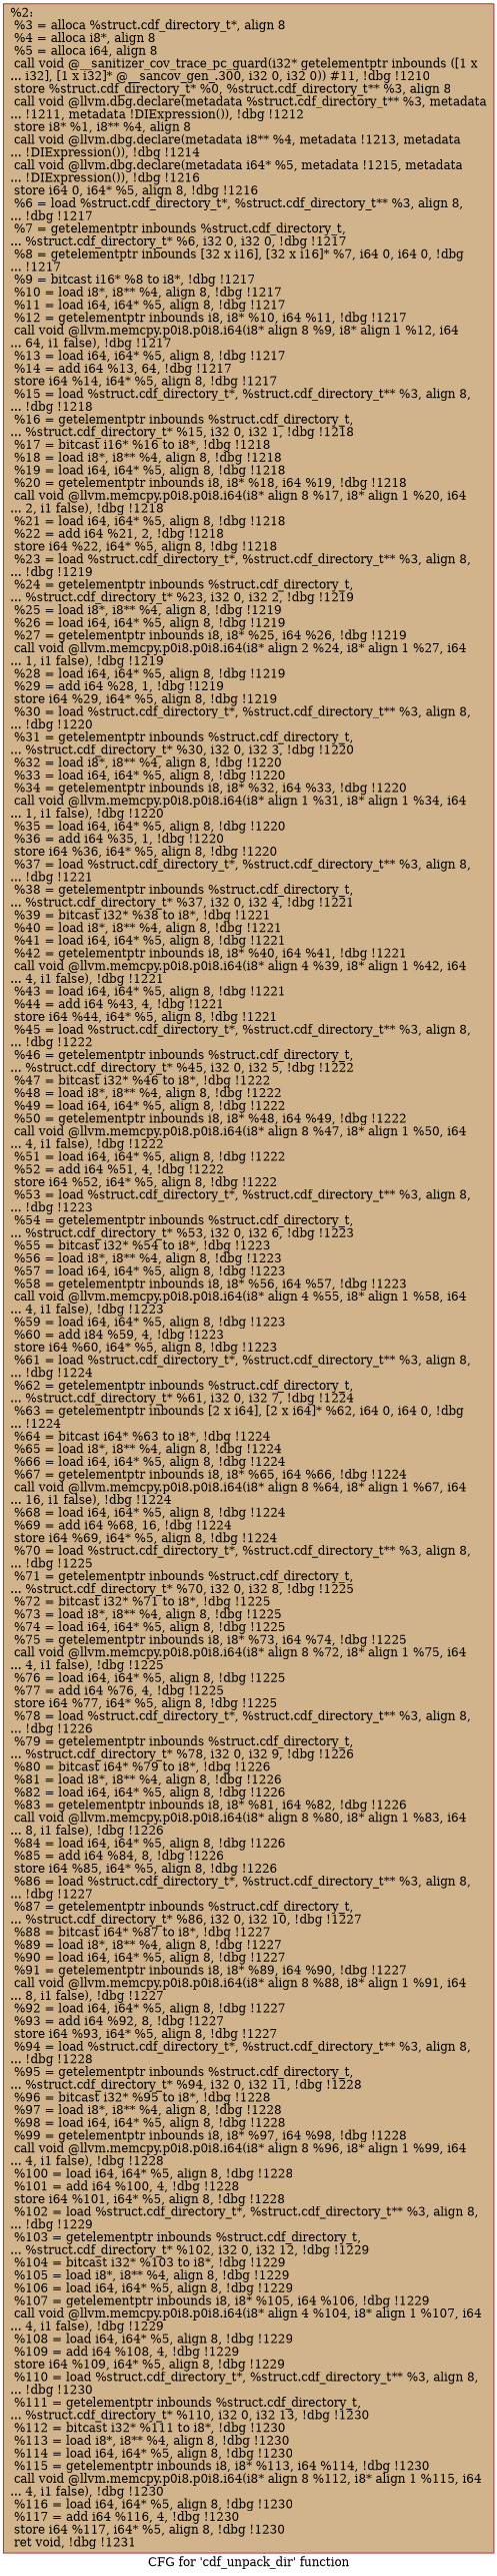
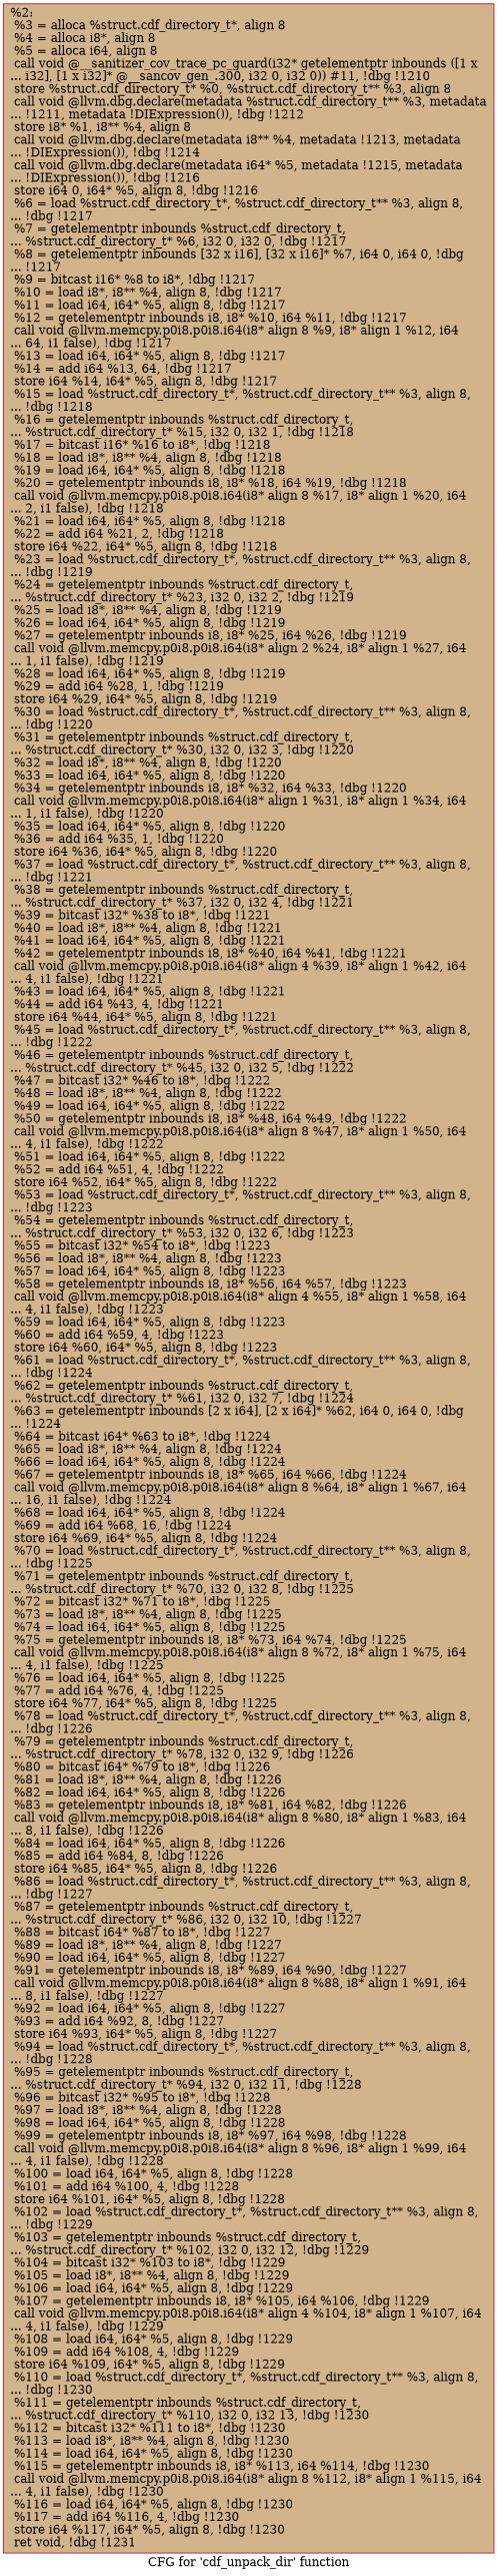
  digraph {
    label="CFG for 'cdf_unpack_dir' function"
-   n1 [color="#b70d28ff" fillcolor=tan label="{%2:\l  %3 = alloca %struct.cdf_directory_t*, align 8\l  %4 = alloca i8*, align 8\l  %5 = alloca i64, align 8\l  call void @__sanitizer_cov_trace_pc_guard(i32* getelementptr inbounds ([1 x\l... i32], [1 x i32]* @__sancov_gen_.300, i32 0, i32 0)) #11, !dbg !1210\l  store %struct.cdf_directory_t* %0, %struct.cdf_directory_t** %3, align 8\l  call void @llvm.dbg.declare(metadata %struct.cdf_directory_t** %3, metadata\l... !1211, metadata !DIExpression()), !dbg !1212\l  store i8* %1, i8** %4, align 8\l  call void @llvm.dbg.declare(metadata i8** %4, metadata !1213, metadata\l... !DIExpression()), !dbg !1214\l  call void @llvm.dbg.declare(metadata i64* %5, metadata !1215, metadata\l... !DIExpression()), !dbg !1216\l  store i64 0, i64* %5, align 8, !dbg !1216\l  %6 = load %struct.cdf_directory_t*, %struct.cdf_directory_t** %3, align 8,\l... !dbg !1217\l  %7 = getelementptr inbounds %struct.cdf_directory_t,\l... %struct.cdf_directory_t* %6, i32 0, i32 0, !dbg !1217\l  %8 = getelementptr inbounds [32 x i16], [32 x i16]* %7, i64 0, i64 0, !dbg\l... !1217\l  %9 = bitcast i16* %8 to i8*, !dbg !1217\l  %10 = load i8*, i8** %4, align 8, !dbg !1217\l  %11 = load i64, i64* %5, align 8, !dbg !1217\l  %12 = getelementptr inbounds i8, i8* %10, i64 %11, !dbg !1217\l  call void @llvm.memcpy.p0i8.p0i8.i64(i8* align 8 %9, i8* align 1 %12, i64\l... 64, i1 false), !dbg !1217\l  %13 = load i64, i64* %5, align 8, !dbg !1217\l  %14 = add i64 %13, 64, !dbg !1217\l  store i64 %14, i64* %5, align 8, !dbg !1217\l  %15 = load %struct.cdf_directory_t*, %struct.cdf_directory_t** %3, align 8,\l... !dbg !1218\l  %16 = getelementptr inbounds %struct.cdf_directory_t,\l... %struct.cdf_directory_t* %15, i32 0, i32 1, !dbg !1218\l  %17 = bitcast i16* %16 to i8*, !dbg !1218\l  %18 = load i8*, i8** %4, align 8, !dbg !1218\l  %19 = load i64, i64* %5, align 8, !dbg !1218\l  %20 = getelementptr inbounds i8, i8* %18, i64 %19, !dbg !1218\l  call void @llvm.memcpy.p0i8.p0i8.i64(i8* align 8 %17, i8* align 1 %20, i64\l... 2, i1 false), !dbg !1218\l  %21 = load i64, i64* %5, align 8, !dbg !1218\l  %22 = add i64 %21, 2, !dbg !1218\l  store i64 %22, i64* %5, align 8, !dbg !1218\l  %23 = load %struct.cdf_directory_t*, %struct.cdf_directory_t** %3, align 8,\l... !dbg !1219\l  %24 = getelementptr inbounds %struct.cdf_directory_t,\l... %struct.cdf_directory_t* %23, i32 0, i32 2, !dbg !1219\l  %25 = load i8*, i8** %4, align 8, !dbg !1219\l  %26 = load i64, i64* %5, align 8, !dbg !1219\l  %27 = getelementptr inbounds i8, i8* %25, i64 %26, !dbg !1219\l  call void @llvm.memcpy.p0i8.p0i8.i64(i8* align 2 %24, i8* align 1 %27, i64\l... 1, i1 false), !dbg !1219\l  %28 = load i64, i64* %5, align 8, !dbg !1219\l  %29 = add i64 %28, 1, !dbg !1219\l  store i64 %29, i64* %5, align 8, !dbg !1219\l  %30 = load %struct.cdf_directory_t*, %struct.cdf_directory_t** %3, align 8,\l... !dbg !1220\l  %31 = getelementptr inbounds %struct.cdf_directory_t,\l... %struct.cdf_directory_t* %30, i32 0, i32 3, !dbg !1220\l  %32 = load i8*, i8** %4, align 8, !dbg !1220\l  %33 = load i64, i64* %5, align 8, !dbg !1220\l  %34 = getelementptr inbounds i8, i8* %32, i64 %33, !dbg !1220\l  call void @llvm.memcpy.p0i8.p0i8.i64(i8* align 1 %31, i8* align 1 %34, i64\l... 1, i1 false), !dbg !1220\l  %35 = load i64, i64* %5, align 8, !dbg !1220\l  %36 = add i64 %35, 1, !dbg !1220\l  store i64 %36, i64* %5, align 8, !dbg !1220\l  %37 = load %struct.cdf_directory_t*, %struct.cdf_directory_t** %3, align 8,\l... !dbg !1221\l  %38 = getelementptr inbounds %struct.cdf_directory_t,\l... %struct.cdf_directory_t* %37, i32 0, i32 4, !dbg !1221\l  %39 = bitcast i32* %38 to i8*, !dbg !1221\l  %40 = load i8*, i8** %4, align 8, !dbg !1221\l  %41 = load i64, i64* %5, align 8, !dbg !1221\l  %42 = getelementptr inbounds i8, i8* %40, i64 %41, !dbg !1221\l  call void @llvm.memcpy.p0i8.p0i8.i64(i8* align 4 %39, i8* align 1 %42, i64\l... 4, i1 false), !dbg !1221\l  %43 = load i64, i64* %5, align 8, !dbg !1221\l  %44 = add i64 %43, 4, !dbg !1221\l  store i64 %44, i64* %5, align 8, !dbg !1221\l  %45 = load %struct.cdf_directory_t*, %struct.cdf_directory_t** %3, align 8,\l... !dbg !1222\l  %46 = getelementptr inbounds %struct.cdf_directory_t,\l... %struct.cdf_directory_t* %45, i32 0, i32 5, !dbg !1222\l  %47 = bitcast i32* %46 to i8*, !dbg !1222\l  %48 = load i8*, i8** %4, align 8, !dbg !1222\l  %49 = load i64, i64* %5, align 8, !dbg !1222\l  %50 = getelementptr inbounds i8, i8* %48, i64 %49, !dbg !1222\l  call void @llvm.memcpy.p0i8.p0i8.i64(i8* align 8 %47, i8* align 1 %50, i64\l... 4, i1 false), !dbg !1222\l  %51 = load i64, i64* %5, align 8, !dbg !1222\l  %52 = add i64 %51, 4, !dbg !1222\l  store i64 %52, i64* %5, align 8, !dbg !1222\l  %53 = load %struct.cdf_directory_t*, %struct.cdf_directory_t** %3, align 8,\l... !dbg !1223\l  %54 = getelementptr inbounds %struct.cdf_directory_t,\l... %struct.cdf_directory_t* %53, i32 0, i32 6, !dbg !1223\l  %55 = bitcast i32* %54 to i8*, !dbg !1223\l  %56 = load i8*, i8** %4, align 8, !dbg !1223\l  %57 = load i64, i64* %5, align 8, !dbg !1223\l  %58 = getelementptr inbounds i8, i8* %56, i64 %57, !dbg !1223\l  call void @llvm.memcpy.p0i8.p0i8.i64(i8* align 4 %55, i8* align 1 %58, i64\l... 4, i1 false), !dbg !1223\l  %59 = load i64, i64* %5, align 8, !dbg !1223\l  %60 = add i84 %59, 4, !dbg !1223\l  store i64 %60, i64* %5, align 8, !dbg !1223\l  %61 = load %struct.cdf_directory_t*, %struct.cdf_directory_t** %3, align 8,\l... !dbg !1224\l  %62 = getelementptr inbounds %struct.cdf_directory_t,\l... %struct.cdf_directory_t* %61, i32 0, i32 7, !dbg !1224\l  %63 = getelementptr inbounds [2 x i64], [2 x i64]* %62, i64 0, i64 0, !dbg\l... !1224\l  %64 = bitcast i64* %63 to i8*, !dbg !1224\l  %65 = load i8*, i8** %4, align 8, !dbg !1224\l  %66 = load i64, i64* %5, align 8, !dbg !1224\l  %67 = getelementptr inbounds i8, i8* %65, i64 %66, !dbg !1224\l  call void @llvm.memcpy.p0i8.p0i8.i64(i8* align 8 %64, i8* align 1 %67, i64\l... 16, i1 false), !dbg !1224\l  %68 = load i64, i64* %5, align 8, !dbg !1224\l  %69 = add i64 %68, 16, !dbg !1224\l  store i64 %69, i64* %5, align 8, !dbg !1224\l  %70 = load %struct.cdf_directory_t*, %struct.cdf_directory_t** %3, align 8,\l... !dbg !1225\l  %71 = getelementptr inbounds %struct.cdf_directory_t,\l... %struct.cdf_directory_t* %70, i32 0, i32 8, !dbg !1225\l  %72 = bitcast i32* %71 to i8*, !dbg !1225\l  %73 = load i8*, i8** %4, align 8, !dbg !1225\l  %74 = load i64, i64* %5, align 8, !dbg !1225\l  %75 = getelementptr inbounds i8, i8* %73, i64 %74, !dbg !1225\l  call void @llvm.memcpy.p0i8.p0i8.i64(i8* align 8 %72, i8* align 1 %75, i64\l... 4, i1 false), !dbg !1225\l  %76 = load i64, i64* %5, align 8, !dbg !1225\l  %77 = add i64 %76, 4, !dbg !1225\l  store i64 %77, i64* %5, align 8, !dbg !1225\l  %78 = load %struct.cdf_directory_t*, %struct.cdf_directory_t** %3, align 8,\l... !dbg !1226\l  %79 = getelementptr inbounds %struct.cdf_directory_t,\l... %struct.cdf_directory_t* %78, i32 0, i32 9, !dbg !1226\l  %80 = bitcast i64* %79 to i8*, !dbg !1226\l  %81 = load i8*, i8** %4, align 8, !dbg !1226\l  %82 = load i64, i64* %5, align 8, !dbg !1226\l  %83 = getelementptr inbounds i8, i8* %81, i64 %82, !dbg !1226\l  call void @llvm.memcpy.p0i8.p0i8.i64(i8* align 8 %80, i8* align 1 %83, i64\l... 8, i1 false), !dbg !1226\l  %84 = load i64, i64* %5, align 8, !dbg !1226\l  %85 = add i64 %84, 8, !dbg !1226\l  store i64 %85, i64* %5, align 8, !dbg !1226\l  %86 = load %struct.cdf_directory_t*, %struct.cdf_directory_t** %3, align 8,\l... !dbg !1227\l  %87 = getelementptr inbounds %struct.cdf_directory_t,\l... %struct.cdf_directory_t* %86, i32 0, i32 10, !dbg !1227\l  %88 = bitcast i64* %87 to i8*, !dbg !1227\l  %89 = load i8*, i8** %4, align 8, !dbg !1227\l  %90 = load i64, i64* %5, align 8, !dbg !1227\l  %91 = getelementptr inbounds i8, i8* %89, i64 %90, !dbg !1227\l  call void @llvm.memcpy.p0i8.p0i8.i64(i8* align 8 %88, i8* align 1 %91, i64\l... 8, i1 false), !dbg !1227\l  %92 = load i64, i64* %5, align 8, !dbg !1227\l  %93 = add i64 %92, 8, !dbg !1227\l  store i64 %93, i64* %5, align 8, !dbg !1227\l  %94 = load %struct.cdf_directory_t*, %struct.cdf_directory_t** %3, align 8,\l... !dbg !1228\l  %95 = getelementptr inbounds %struct.cdf_directory_t,\l... %struct.cdf_directory_t* %94, i32 0, i32 11, !dbg !1228\l  %96 = bitcast i32* %95 to i8*, !dbg !1228\l  %97 = load i8*, i8** %4, align 8, !dbg !1228\l  %98 = load i64, i64* %5, align 8, !dbg !1228\l  %99 = getelementptr inbounds i8, i8* %97, i64 %98, !dbg !1228\l  call void @llvm.memcpy.p0i8.p0i8.i64(i8* align 8 %96, i8* align 1 %99, i64\l... 4, i1 false), !dbg !1228\l  %100 = load i64, i64* %5, align 8, !dbg !1228\l  %101 = add i64 %100, 4, !dbg !1228\l  store i64 %101, i64* %5, align 8, !dbg !1228\l  %102 = load %struct.cdf_directory_t*, %struct.cdf_directory_t** %3, align 8,\l... !dbg !1229\l  %103 = getelementptr inbounds %struct.cdf_directory_t,\l... %struct.cdf_directory_t* %102, i32 0, i32 12, !dbg !1229\l  %104 = bitcast i32* %103 to i8*, !dbg !1229\l  %105 = load i8*, i8** %4, align 8, !dbg !1229\l  %106 = load i64, i64* %5, align 8, !dbg !1229\l  %107 = getelementptr inbounds i8, i8* %105, i64 %106, !dbg !1229\l  call void @llvm.memcpy.p0i8.p0i8.i64(i8* align 4 %104, i8* align 1 %107, i64\l... 4, i1 false), !dbg !1229\l  %108 = load i64, i64* %5, align 8, !dbg !1229\l  %109 = add i64 %108, 4, !dbg !1229\l  store i64 %109, i64* %5, align 8, !dbg !1229\l  %110 = load %struct.cdf_directory_t*, %struct.cdf_directory_t** %3, align 8,\l... !dbg !1230\l  %111 = getelementptr inbounds %struct.cdf_directory_t,\l... %struct.cdf_directory_t* %110, i32 0, i32 13, !dbg !1230\l  %112 = bitcast i32* %111 to i8*, !dbg !1230\l  %113 = load i8*, i8** %4, align 8, !dbg !1230\l  %114 = load i64, i64* %5, align 8, !dbg !1230\l  %115 = getelementptr inbounds i8, i8* %113, i64 %114, !dbg !1230\l  call void @llvm.memcpy.p0i8.p0i8.i64(i8* align 8 %112, i8* align 1 %115, i64\l... 4, i1 false), !dbg !1230\l  %116 = load i64, i64* %5, align 8, !dbg !1230\l  %117 = add i64 %116, 4, !dbg !1230\l  store i64 %117, i64* %5, align 8, !dbg !1230\l  ret void, !dbg !1231\l}" shape=record style=filled]
+   n1 [color="#b70d28ff" fillcolor=tan label="{%2:\l  %3 = alloca %struct.cdf_directory_t*, align 8\l  %4 = alloca i8*, align 8\l  %5 = alloca i64, align 8\l  call void @__sanitizer_cov_trace_pc_guard(i32* getelementptr inbounds ([1 x\l... i32], [1 x i32]* @__sancov_gen_.300, i32 0, i32 0)) #11, !dbg !1210\l  store %struct.cdf_directory_t* %0, %struct.cdf_directory_t** %3, align 8\l  call void @llvm.dbg.declare(metadata %struct.cdf_directory_t** %3, metadata\l... !1211, metadata !DIExpression()), !dbg !1212\l  store i8* %1, i8** %4, align 8\l  call void @llvm.dbg.declare(metadata i8** %4, metadata !1213, metadata\l... !DIExpression()), !dbg !1214\l  call void @llvm.dbg.declare(metadata i64* %5, metadata !1215, metadata\l... !DIExpression()), !dbg !1216\l  store i64 0, i64* %5, align 8, !dbg !1216\l  %6 = load %struct.cdf_directory_t*, %struct.cdf_directory_t** %3, align 8,\l... !dbg !1217\l  %7 = getelementptr inbounds %struct.cdf_directory_t,\l... %struct.cdf_directory_t* %6, i32 0, i32 0, !dbg !1217\l  %8 = getelementptr inbounds [32 x i16], [32 x i16]* %7, i64 0, i64 0, !dbg\l... !1217\l  %9 = bitcast i16* %8 to i8*, !dbg !1217\l  %10 = load i8*, i8** %4, align 8, !dbg !1217\l  %11 = load i64, i64* %5, align 8, !dbg !1217\l  %12 = getelementptr inbounds i8, i8* %10, i64 %11, !dbg !1217\l  call void @llvm.memcpy.p0i8.p0i8.i64(i8* align 8 %9, i8* align 1 %12, i64\l... 64, i1 false), !dbg !1217\l  %13 = load i64, i64* %5, align 8, !dbg !1217\l  %14 = add i64 %13, 64, !dbg !1217\l  store i64 %14, i64* %5, align 8, !dbg !1217\l  %15 = load %struct.cdf_directory_t*, %struct.cdf_directory_t** %3, align 8,\l... !dbg !1218\l  %16 = getelementptr inbounds %struct.cdf_directory_t,\l... %struct.cdf_directory_t* %15, i32 0, i32 1, !dbg !1218\l  %17 = bitcast i16* %16 to i8*, !dbg !1218\l  %18 = load i8*, i8** %4, align 8, !dbg !1218\l  %19 = load i64, i64* %5, align 8, !dbg !1218\l  %20 = getelementptr inbounds i8, i8* %18, i64 %19, !dbg !1218\l  call void @llvm.memcpy.p0i8.p0i8.i64(i8* align 8 %17, i8* align 1 %20, i64\l... 2, i1 false), !dbg !1218\l  %21 = load i64, i64* %5, align 8, !dbg !1218\l  %22 = add i64 %21, 2, !dbg !1218\l  store i64 %22, i64* %5, align 8, !dbg !1218\l  %23 = load %struct.cdf_directory_t*, %struct.cdf_directory_t** %3, align 8,\l... !dbg !1219\l  %24 = getelementptr inbounds %struct.cdf_directory_t,\l... %struct.cdf_directory_t* %23, i32 0, i32 2, !dbg !1219\l  %25 = load i8*, i8** %4, align 8, !dbg !1219\l  %26 = load i64, i64* %5, align 8, !dbg !1219\l  %27 = getelementptr inbounds i8, i8* %25, i64 %26, !dbg !1219\l  call void @llvm.memcpy.p0i8.p0i8.i64(i8* align 2 %24, i8* align 1 %27, i64\l... 1, i1 false), !dbg !1219\l  %28 = load i64, i64* %5, align 8, !dbg !1219\l  %29 = add i64 %28, 1, !dbg !1219\l  store i64 %29, i64* %5, align 8, !dbg !1219\l  %30 = load %struct.cdf_directory_t*, %struct.cdf_directory_t** %3, align 8,\l... !dbg !1220\l  %31 = getelementptr inbounds %struct.cdf_directory_t,\l... %struct.cdf_directory_t* %30, i32 0, i32 3, !dbg !1220\l  %32 = load i8*, i8** %4, align 8, !dbg !1220\l  %33 = load i64, i64* %5, align 8, !dbg !1220\l  %34 = getelementptr inbounds i8, i8* %32, i64 %33, !dbg !1220\l  call void @llvm.memcpy.p0i8.p0i8.i64(i8* align 1 %31, i8* align 1 %34, i64\l... 1, i1 false), !dbg !1220\l  %35 = load i64, i64* %5, align 8, !dbg !1220\l  %36 = add i64 %35, 1, !dbg !1220\l  store i64 %36, i64* %5, align 8, !dbg !1220\l  %37 = load %struct.cdf_directory_t*, %struct.cdf_directory_t** %3, align 8,\l... !dbg !1221\l  %38 = getelementptr inbounds %struct.cdf_directory_t,\l... %struct.cdf_directory_t* %37, i32 0, i32 4, !dbg !1221\l  %39 = bitcast i32* %38 to i8*, !dbg !1221\l  %40 = load i8*, i8** %4, align 8, !dbg !1221\l  %41 = load i64, i64* %5, align 8, !dbg !1221\l  %42 = getelementptr inbounds i8, i8* %40, i64 %41, !dbg !1221\l  call void @llvm.memcpy.p0i8.p0i8.i64(i8* align 4 %39, i8* align 1 %42, i64\l... 4, i1 false), !dbg !1221\l  %43 = load i64, i64* %5, align 8, !dbg !1221\l  %44 = add i64 %43, 4, !dbg !1221\l  store i64 %44, i64* %5, align 8, !dbg !1221\l  %45 = load %struct.cdf_directory_t*, %struct.cdf_directory_t** %3, align 8,\l... !dbg !1222\l  %46 = getelementptr inbounds %struct.cdf_directory_t,\l... %struct.cdf_directory_t* %45, i32 0, i32 5, !dbg !1222\l  %47 = bitcast i32* %46 to i8*, !dbg !1222\l  %48 = load i8*, i8** %4, align 8, !dbg !1222\l  %49 = load i64, i64* %5, align 8, !dbg !1222\l  %50 = getelementptr inbounds i8, i8* %48, i64 %49, !dbg !1222\l  call void @llvm.memcpy.p0i8.p0i8.i64(i8* align 8 %47, i8* align 1 %50, i64\l... 4, i1 false), !dbg !1222\l  %51 = load i64, i64* %5, align 8, !dbg !1222\l  %52 = add i64 %51, 4, !dbg !1222\l  store i64 %52, i64* %5, align 8, !dbg !1222\l  %53 = load %struct.cdf_directory_t*, %struct.cdf_directory_t** %3, align 8,\l... !dbg !1223\l  %54 = getelementptr inbounds %struct.cdf_directory_t,\l... %struct.cdf_directory_t* %53, i32 0, i32 6, !dbg !1223\l  %55 = bitcast i32* %54 to i8*, !dbg !1223\l  %56 = load i8*, i8** %4, align 8, !dbg !1223\l  %57 = load i64, i64* %5, align 8, !dbg !1223\l  %58 = getelementptr inbounds i8, i8* %56, i64 %57, !dbg !1223\l  call void @llvm.memcpy.p0i8.p0i8.i64(i8* align 4 %55, i8* align 1 %58, i64\l... 4, i1 false), !dbg !1223\l  %59 = load i64, i64* %5, align 8, !dbg !1223\l  %60 = add i64 %59, 4, !dbg !1223\l  store i64 %60, i64* %5, align 8, !dbg !1223\l  %61 = load %struct.cdf_directory_t*, %struct.cdf_directory_t** %3, align 8,\l... !dbg !1224\l  %62 = getelementptr inbounds %struct.cdf_directory_t,\l... %struct.cdf_directory_t* %61, i32 0, i32 7, !dbg !1224\l  %63 = getelementptr inbounds [2 x i64], [2 x i64]* %62, i64 0, i64 0, !dbg\l... !1224\l  %64 = bitcast i64* %63 to i8*, !dbg !1224\l  %65 = load i8*, i8** %4, align 8, !dbg !1224\l  %66 = load i64, i64* %5, align 8, !dbg !1224\l  %67 = getelementptr inbounds i8, i8* %65, i64 %66, !dbg !1224\l  call void @llvm.memcpy.p0i8.p0i8.i64(i8* align 8 %64, i8* align 1 %67, i64\l... 16, i1 false), !dbg !1224\l  %68 = load i64, i64* %5, align 8, !dbg !1224\l  %69 = add i64 %68, 16, !dbg !1224\l  store i64 %69, i64* %5, align 8, !dbg !1224\l  %70 = load %struct.cdf_directory_t*, %struct.cdf_directory_t** %3, align 8,\l... !dbg !1225\l  %71 = getelementptr inbounds %struct.cdf_directory_t,\l... %struct.cdf_directory_t* %70, i32 0, i32 8, !dbg !1225\l  %72 = bitcast i32* %71 to i8*, !dbg !1225\l  %73 = load i8*, i8** %4, align 8, !dbg !1225\l  %74 = load i64, i64* %5, align 8, !dbg !1225\l  %75 = getelementptr inbounds i8, i8* %73, i64 %74, !dbg !1225\l  call void @llvm.memcpy.p0i8.p0i8.i64(i8* align 8 %72, i8* align 1 %75, i64\l... 4, i1 false), !dbg !1225\l  %76 = load i64, i64* %5, align 8, !dbg !1225\l  %77 = add i64 %76, 4, !dbg !1225\l  store i64 %77, i64* %5, align 8, !dbg !1225\l  %78 = load %struct.cdf_directory_t*, %struct.cdf_directory_t** %3, align 8,\l... !dbg !1226\l  %79 = getelementptr inbounds %struct.cdf_directory_t,\l... %struct.cdf_directory_t* %78, i32 0, i32 9, !dbg !1226\l  %80 = bitcast i64* %79 to i8*, !dbg !1226\l  %81 = load i8*, i8** %4, align 8, !dbg !1226\l  %82 = load i64, i64* %5, align 8, !dbg !1226\l  %83 = getelementptr inbounds i8, i8* %81, i64 %82, !dbg !1226\l  call void @llvm.memcpy.p0i8.p0i8.i64(i8* align 8 %80, i8* align 1 %83, i64\l... 8, i1 false), !dbg !1226\l  %84 = load i64, i64* %5, align 8, !dbg !1226\l  %85 = add i64 %84, 8, !dbg !1226\l  store i64 %85, i64* %5, align 8, !dbg !1226\l  %86 = load %struct.cdf_directory_t*, %struct.cdf_directory_t** %3, align 8,\l... !dbg !1227\l  %87 = getelementptr inbounds %struct.cdf_directory_t,\l... %struct.cdf_directory_t* %86, i32 0, i32 10, !dbg !1227\l  %88 = bitcast i64* %87 to i8*, !dbg !1227\l  %89 = load i8*, i8** %4, align 8, !dbg !1227\l  %90 = load i64, i64* %5, align 8, !dbg !1227\l  %91 = getelementptr inbounds i8, i8* %89, i64 %90, !dbg !1227\l  call void @llvm.memcpy.p0i8.p0i8.i64(i8* align 8 %88, i8* align 1 %91, i64\l... 8, i1 false), !dbg !1227\l  %92 = load i64, i64* %5, align 8, !dbg !1227\l  %93 = add i64 %92, 8, !dbg !1227\l  store i64 %93, i64* %5, align 8, !dbg !1227\l  %94 = load %struct.cdf_directory_t*, %struct.cdf_directory_t** %3, align 8,\l... !dbg !1228\l  %95 = getelementptr inbounds %struct.cdf_directory_t,\l... %struct.cdf_directory_t* %94, i32 0, i32 11, !dbg !1228\l  %96 = bitcast i32* %95 to i8*, !dbg !1228\l  %97 = load i8*, i8** %4, align 8, !dbg !1228\l  %98 = load i64, i64* %5, align 8, !dbg !1228\l  %99 = getelementptr inbounds i8, i8* %97, i64 %98, !dbg !1228\l  call void @llvm.memcpy.p0i8.p0i8.i64(i8* align 8 %96, i8* align 1 %99, i64\l... 4, i1 false), !dbg !1228\l  %100 = load i64, i64* %5, align 8, !dbg !1228\l  %101 = add i64 %100, 4, !dbg !1228\l  store i64 %101, i64* %5, align 8, !dbg !1228\l  %102 = load %struct.cdf_directory_t*, %struct.cdf_directory_t** %3, align 8,\l... !dbg !1229\l  %103 = getelementptr inbounds %struct.cdf_directory_t,\l... %struct.cdf_directory_t* %102, i32 0, i32 12, !dbg !1229\l  %104 = bitcast i32* %103 to i8*, !dbg !1229\l  %105 = load i8*, i8** %4, align 8, !dbg !1229\l  %106 = load i64, i64* %5, align 8, !dbg !1229\l  %107 = getelementptr inbounds i8, i8* %105, i64 %106, !dbg !1229\l  call void @llvm.memcpy.p0i8.p0i8.i64(i8* align 4 %104, i8* align 1 %107, i64\l... 4, i1 false), !dbg !1229\l  %108 = load i64, i64* %5, align 8, !dbg !1229\l  %109 = add i64 %108, 4, !dbg !1229\l  store i64 %109, i64* %5, align 8, !dbg !1229\l  %110 = load %struct.cdf_directory_t*, %struct.cdf_directory_t** %3, align 8,\l... !dbg !1230\l  %111 = getelementptr inbounds %struct.cdf_directory_t,\l... %struct.cdf_directory_t* %110, i32 0, i32 13, !dbg !1230\l  %112 = bitcast i32* %111 to i8*, !dbg !1230\l  %113 = load i8*, i8** %4, align 8, !dbg !1230\l  %114 = load i64, i64* %5, align 8, !dbg !1230\l  %115 = getelementptr inbounds i8, i8* %113, i64 %114, !dbg !1230\l  call void @llvm.memcpy.p0i8.p0i8.i64(i8* align 8 %112, i8* align 1 %115, i64\l... 4, i1 false), !dbg !1230\l  %116 = load i64, i64* %5, align 8, !dbg !1230\l  %117 = add i64 %116, 4, !dbg !1230\l  store i64 %117, i64* %5, align 8, !dbg !1230\l  ret void, !dbg !1231\l}" shape=record style=filled]
  }
